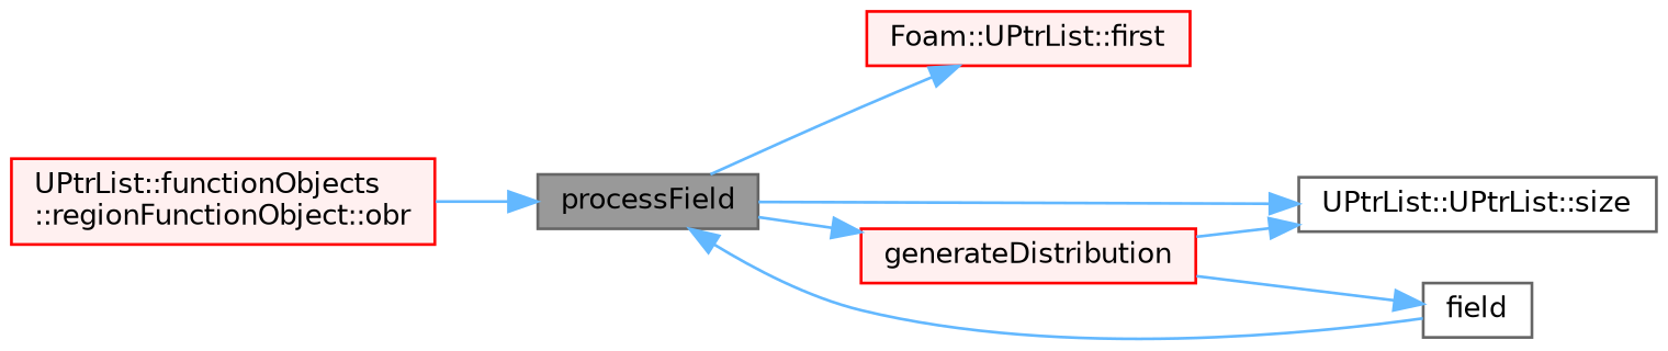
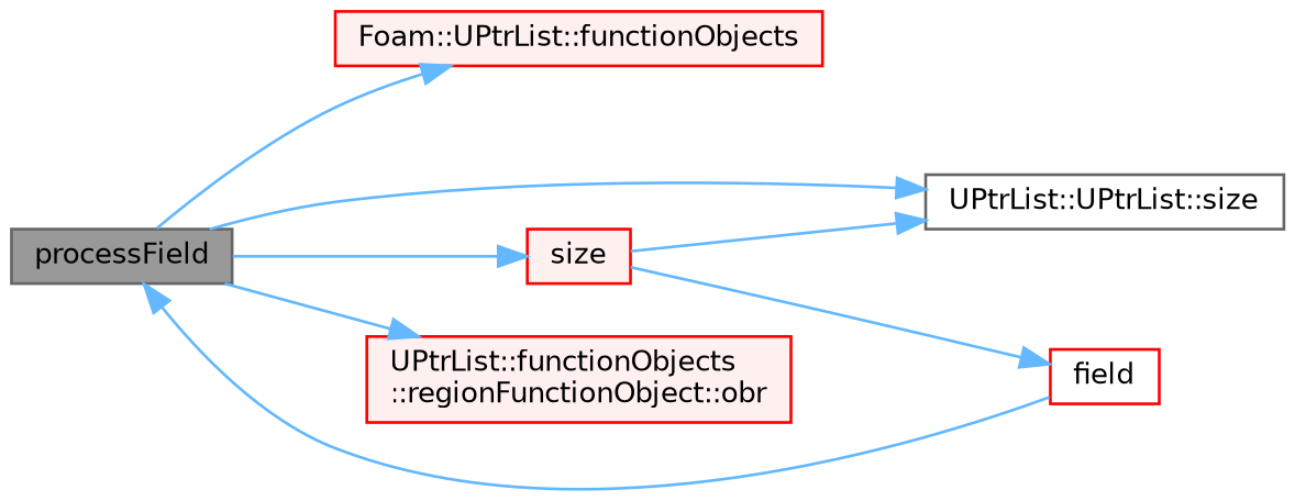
  digraph {
    rankdir=LR
    node [color=red fillcolor="#FFF0F0" fontname=Helvetica fontsize=10 shape=box style=filled]
    edge [color=steelblue1 fontname=Helvetica fontsize=10 labelfontname=Helvetica labelfontsize=10 style=solid]
    n1 [color=gray40 fillcolor=grey60 fontcolor=black height=0.2 label=processField width=0.4]
-   n2 [height=0.2 label="Foam::UPtrList::first" width=0.4]
-   n3 [height=0.2 label=generateDistribution width=0.4]
+   n2 [height=0.2 label="Foam::UPtrList::functionObjects" width=0.4]
+   n3 [height=0.2 label=size width=0.4]
    n4 [color=grey40 fillcolor=white height=0.2 label="UPtrList::UPtrList::size" width=0.4]
    n5 [height=0.2 label="UPtrList::functionObjects\l::regionFunctionObject::obr" width=0.4]
-   n6 [color=grey40 fillcolor=white height=0.2 label=field width=0.4]
+   n6 [fillcolor=white height=0.2 label=field width=0.4]
    n1 -> n2
    n1 -> n3
    n1 -> n4
-   n5 -> n1
+   n1 -> n5
    n3 -> n4
    n3 -> n6
    n6 -> n1
  }
